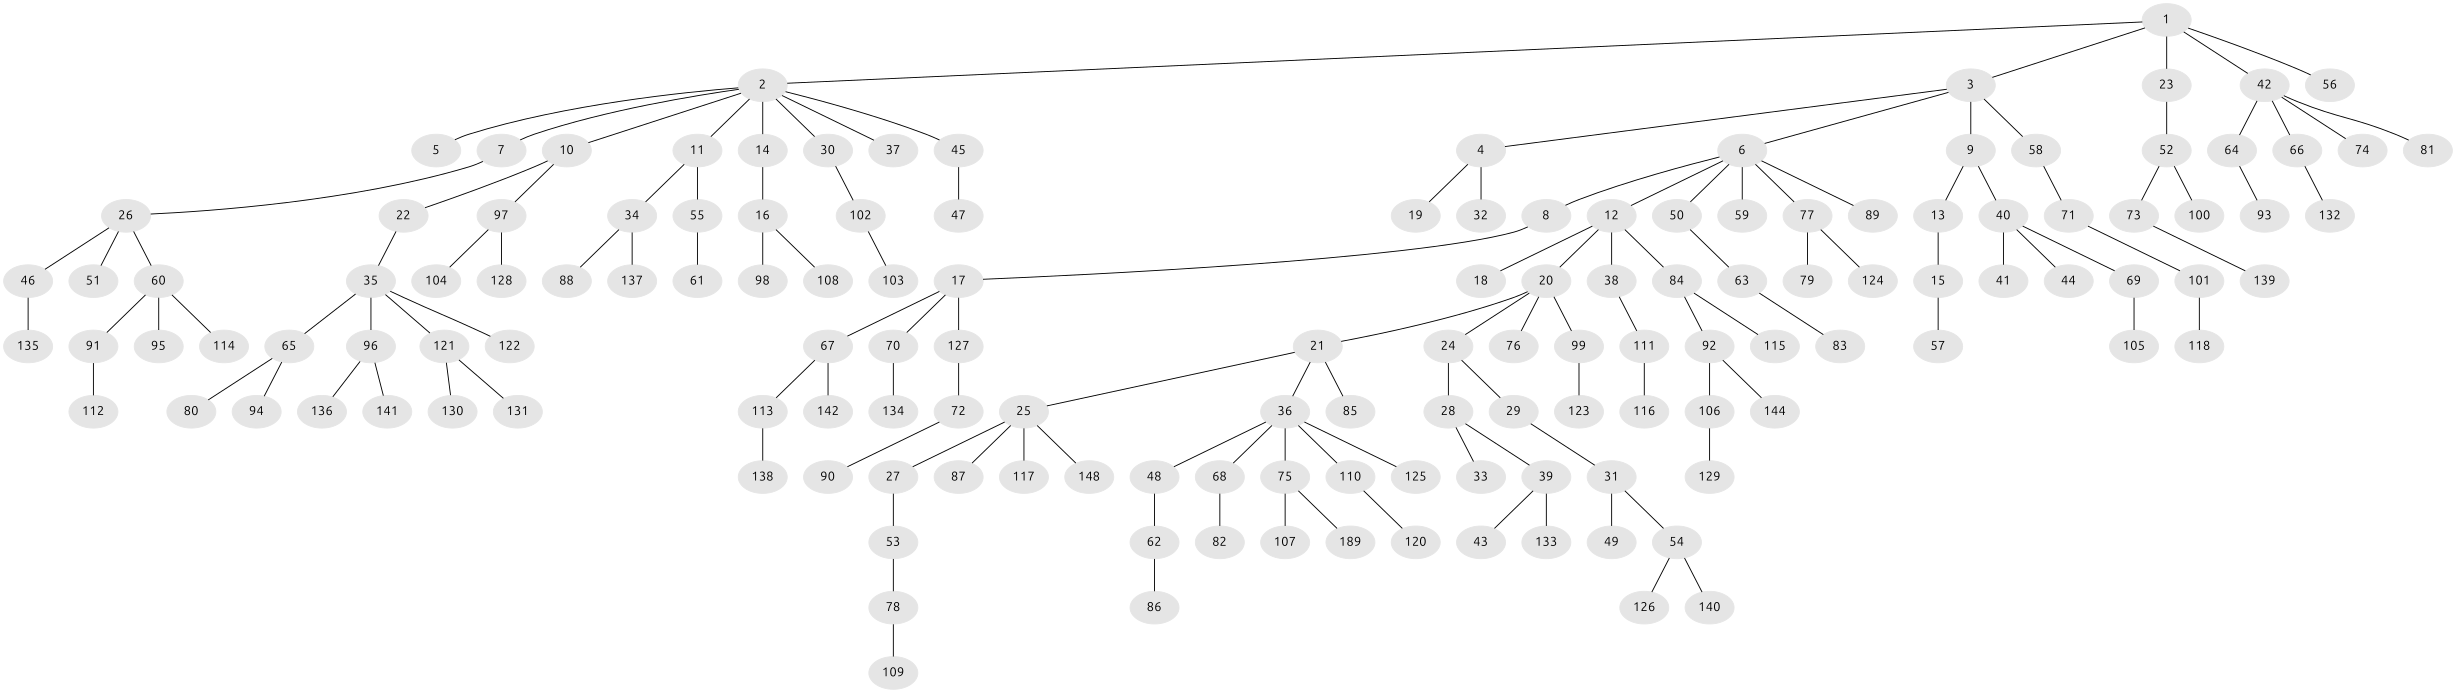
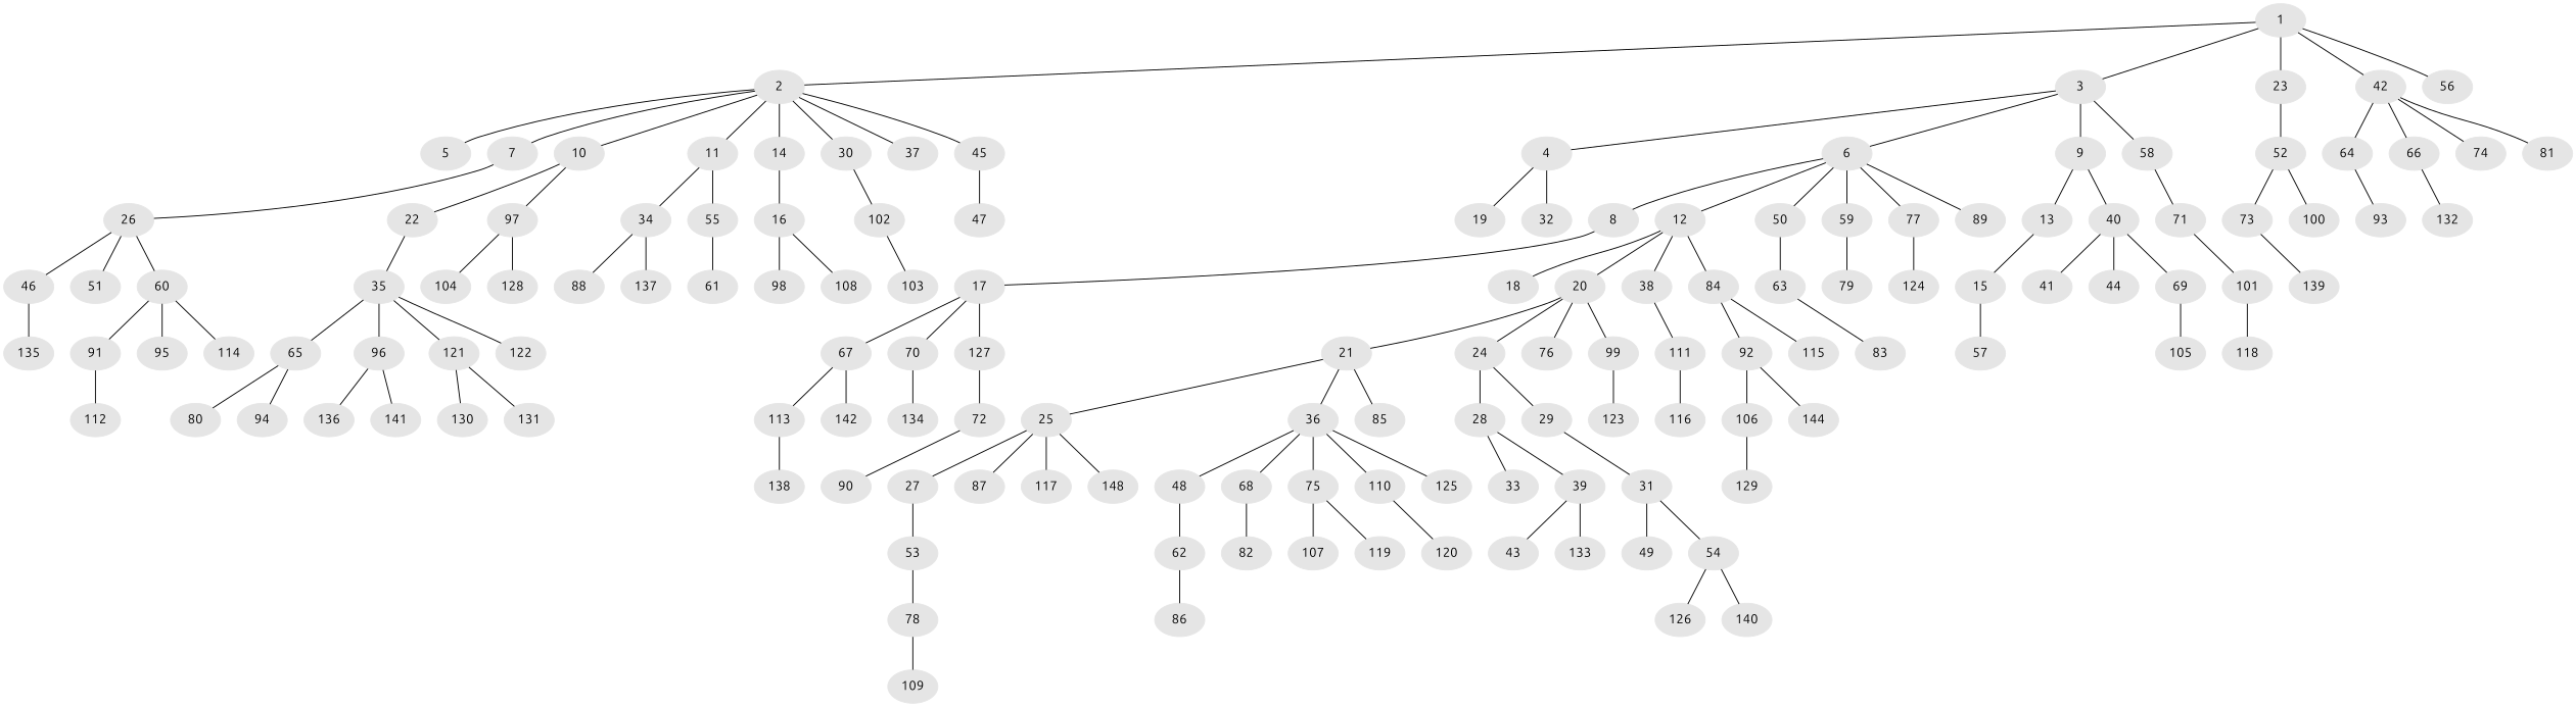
  graph {
    fontname=Ubuntu
    node [color=gray90 fontname=Ubuntu style=filled]
    edge [fontname=Ubuntu]
    1
    2
    3
    23
    42
    56
    5
    7
    10
    11
    14
    30
    37
    45
    4
    6
    9
    58
    52
    64
    66
    74
    81
    26
    22
    97
    34
    55
    16
    102
    47
    19
    32
    8
    12
    50
    59
    77
    89
    13
    40
    71
    17
    18
    20
    38
    84
    63
    79
    124
    46
    51
    60
    67
    70
    127
    15
    41
    44
    69
    35
    104
    128
    88
    137
    61
    21
    24
    76
    99
    111
    92
    115
    57
    98
    108
    113
    142
    134
    72
    90
    25
    36
    85
    28
    29
    123
    27
    87
    117
    n91 [label=148]
    48
    68
    75
    110
    125
    65
    96
    121
    122
    73
    100
    33
    39
    31
    53
    135
    91
    95
    114
    78
    43
    133
    49
    54
    103
    126
    140
    80
    94
    136
    141
    130
    131
    62
    82
    107
-   119 [label=189]
+   119
    120
    116
    105
    93
    132
    86
    83
    139
    109
    101
    112
    138
    118
    106
    144
    129
    1 -- 2
    1 -- 3
    1 -- 23
    1 -- 42
    1 -- 56
    2 -- 5
    2 -- 7
    2 -- 10
    2 -- 11
    2 -- 14
    2 -- 30
    2 -- 37
    2 -- 45
    3 -- 4
    3 -- 6
    3 -- 9
    3 -- 58
    23 -- 52
    42 -- 64
    42 -- 66
    42 -- 74
    42 -- 81
    7 -- 26
    10 -- 22
    10 -- 97
    11 -- 34
    11 -- 55
    14 -- 16
    30 -- 102
    45 -- 47
    4 -- 19
    4 -- 32
    6 -- 8
    6 -- 12
    6 -- 50
    6 -- 59
    6 -- 77
    6 -- 89
    9 -- 13
    9 -- 40
    58 -- 71
    52 -- 73
    52 -- 100
    64 -- 93
    66 -- 132
    26 -- 46
    26 -- 51
    26 -- 60
    22 -- 35
    97 -- 104
    97 -- 128
    34 -- 88
    34 -- 137
    55 -- 61
    16 -- 98
    16 -- 108
    102 -- 103
    8 -- 17
    12 -- 18
    12 -- 20
    12 -- 38
    12 -- 84
    50 -- 63
-   77 -- 79
+   59 -- 79
    77 -- 124
    13 -- 15
    40 -- 41
    40 -- 44
    40 -- 69
    71 -- 101
    17 -- 67
    17 -- 70
    17 -- 127
    20 -- 21
    20 -- 24
    20 -- 76
    20 -- 99
    38 -- 111
    84 -- 92
    84 -- 115
    63 -- 83
    46 -- 135
    60 -- 91
    60 -- 95
    60 -- 114
    67 -- 113
    67 -- 142
    70 -- 134
    127 -- 72
    15 -- 57
    69 -- 105
    35 -- 65
    35 -- 96
    35 -- 121
    35 -- 122
    21 -- 25
    21 -- 36
    21 -- 85
    24 -- 28
    24 -- 29
    99 -- 123
    111 -- 116
    92 -- 106
    92 -- 144
    113 -- 138
    72 -- 90
    25 -- 27
    25 -- 87
    25 -- 117
    25 -- n91
    36 -- 48
    36 -- 68
    36 -- 75
    36 -- 110
    36 -- 125
    28 -- 33
    28 -- 39
    29 -- 31
    27 -- 53
    48 -- 62
    68 -- 82
    75 -- 107
    75 -- 119
    110 -- 120
    65 -- 80
    65 -- 94
    96 -- 136
    96 -- 141
    121 -- 130
    121 -- 131
    73 -- 139
    39 -- 43
    39 -- 133
    31 -- 49
    31 -- 54
    53 -- 78
    91 -- 112
    78 -- 109
    54 -- 126
    54 -- 140
    62 -- 86
    101 -- 118
    106 -- 129
  }
